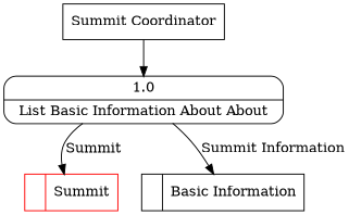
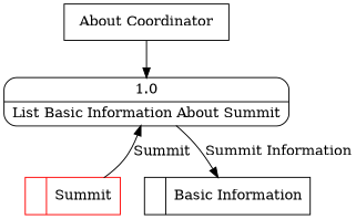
  digraph {
    node [shape=record]
    n1 [label="<f0>  |<f1> Basic Information "]
    n2 [color=red label="<f0>  |<f1> Summit "]
-   n3 [label="Summit Coordinator" shape=box]
-   n4 [label="{<f0> 1.0|<f1> List Basic Information About About }" shape=Mrecord]
+   n3 [label="About Coordinator" shape=box]
+   n4 [label="{<f0> 1.0|<f1> List Basic Information About Summit }" shape=Mrecord]
    n3 -> n4
    n4 -> n1 [label="Summit Information"]
-   n4 -> n2 [label=Summit]
+   n2 -> n4 [label=Summit]
  }
